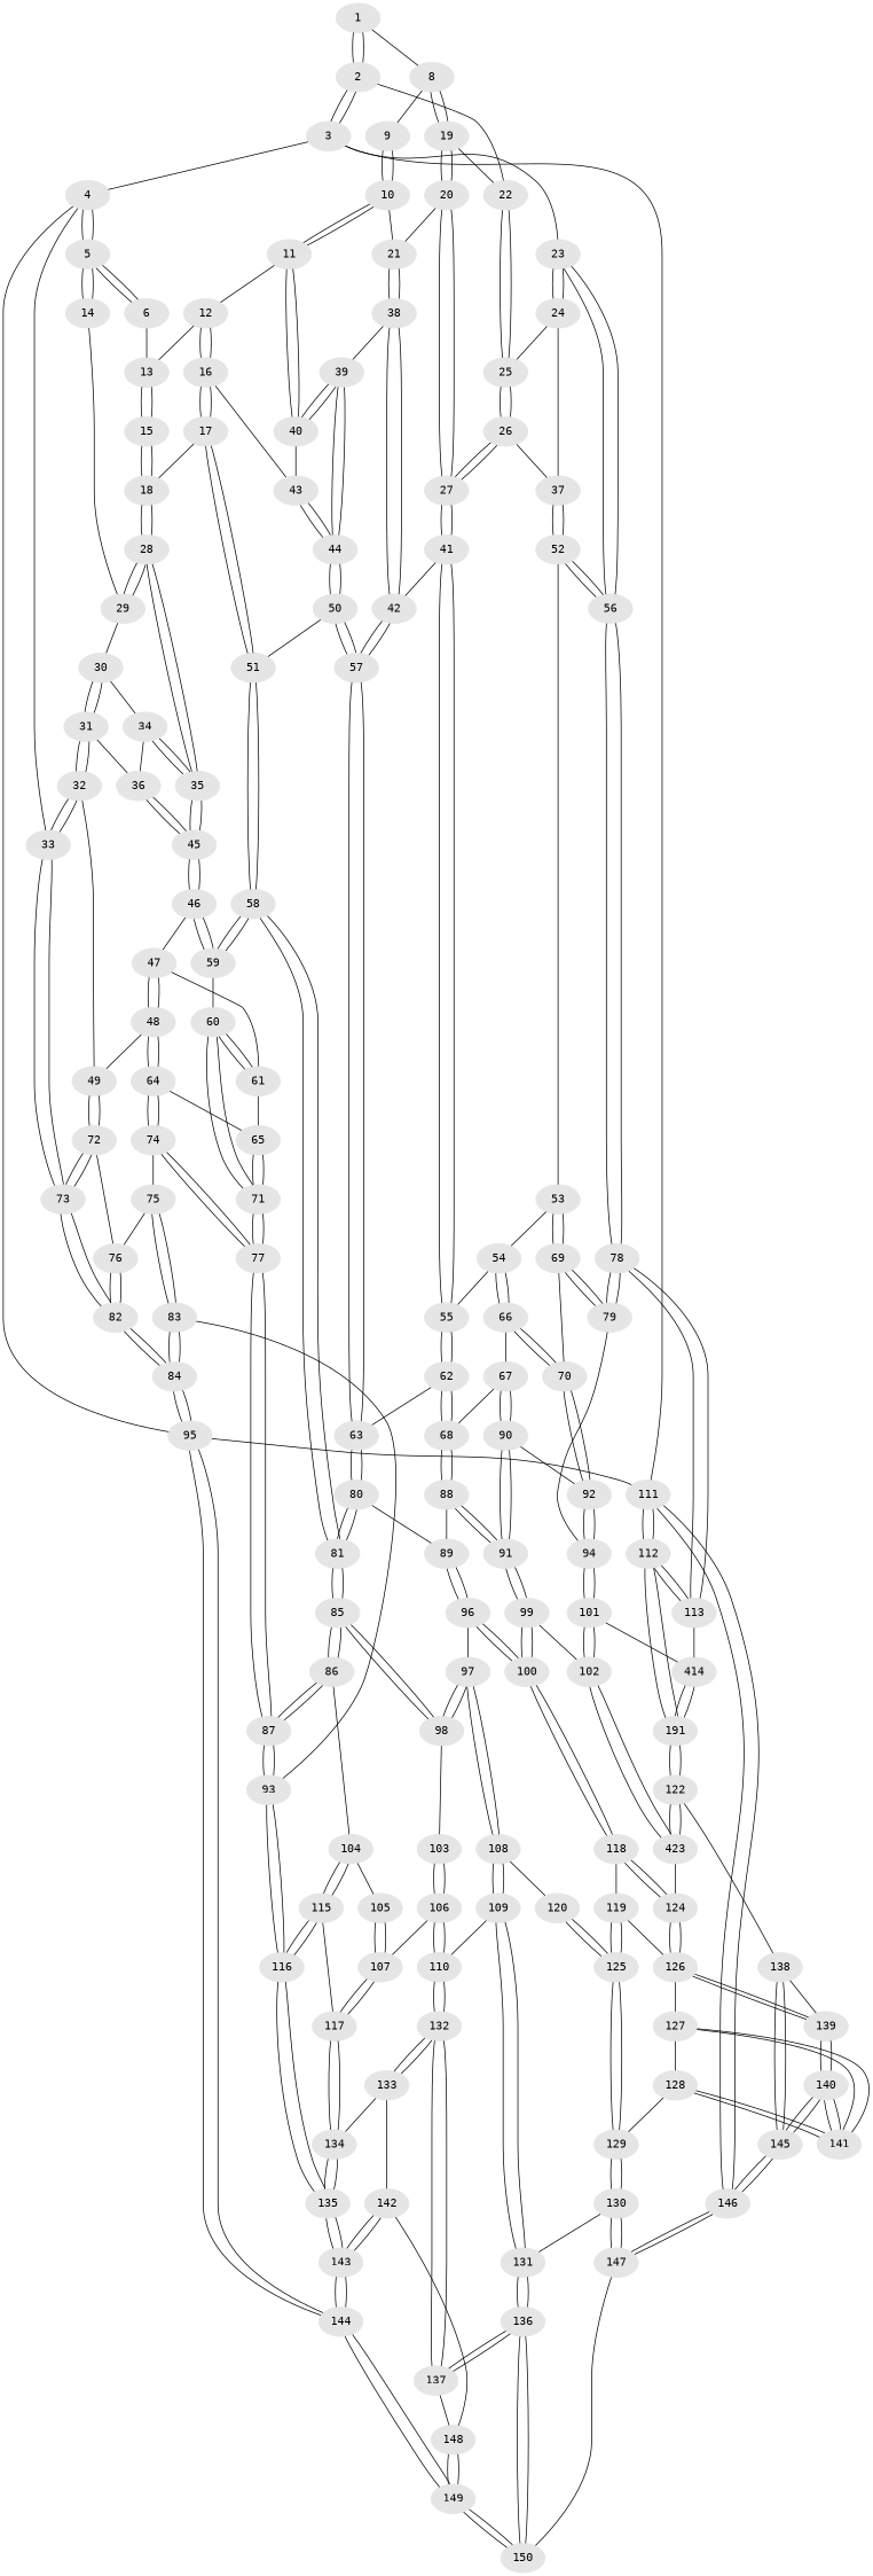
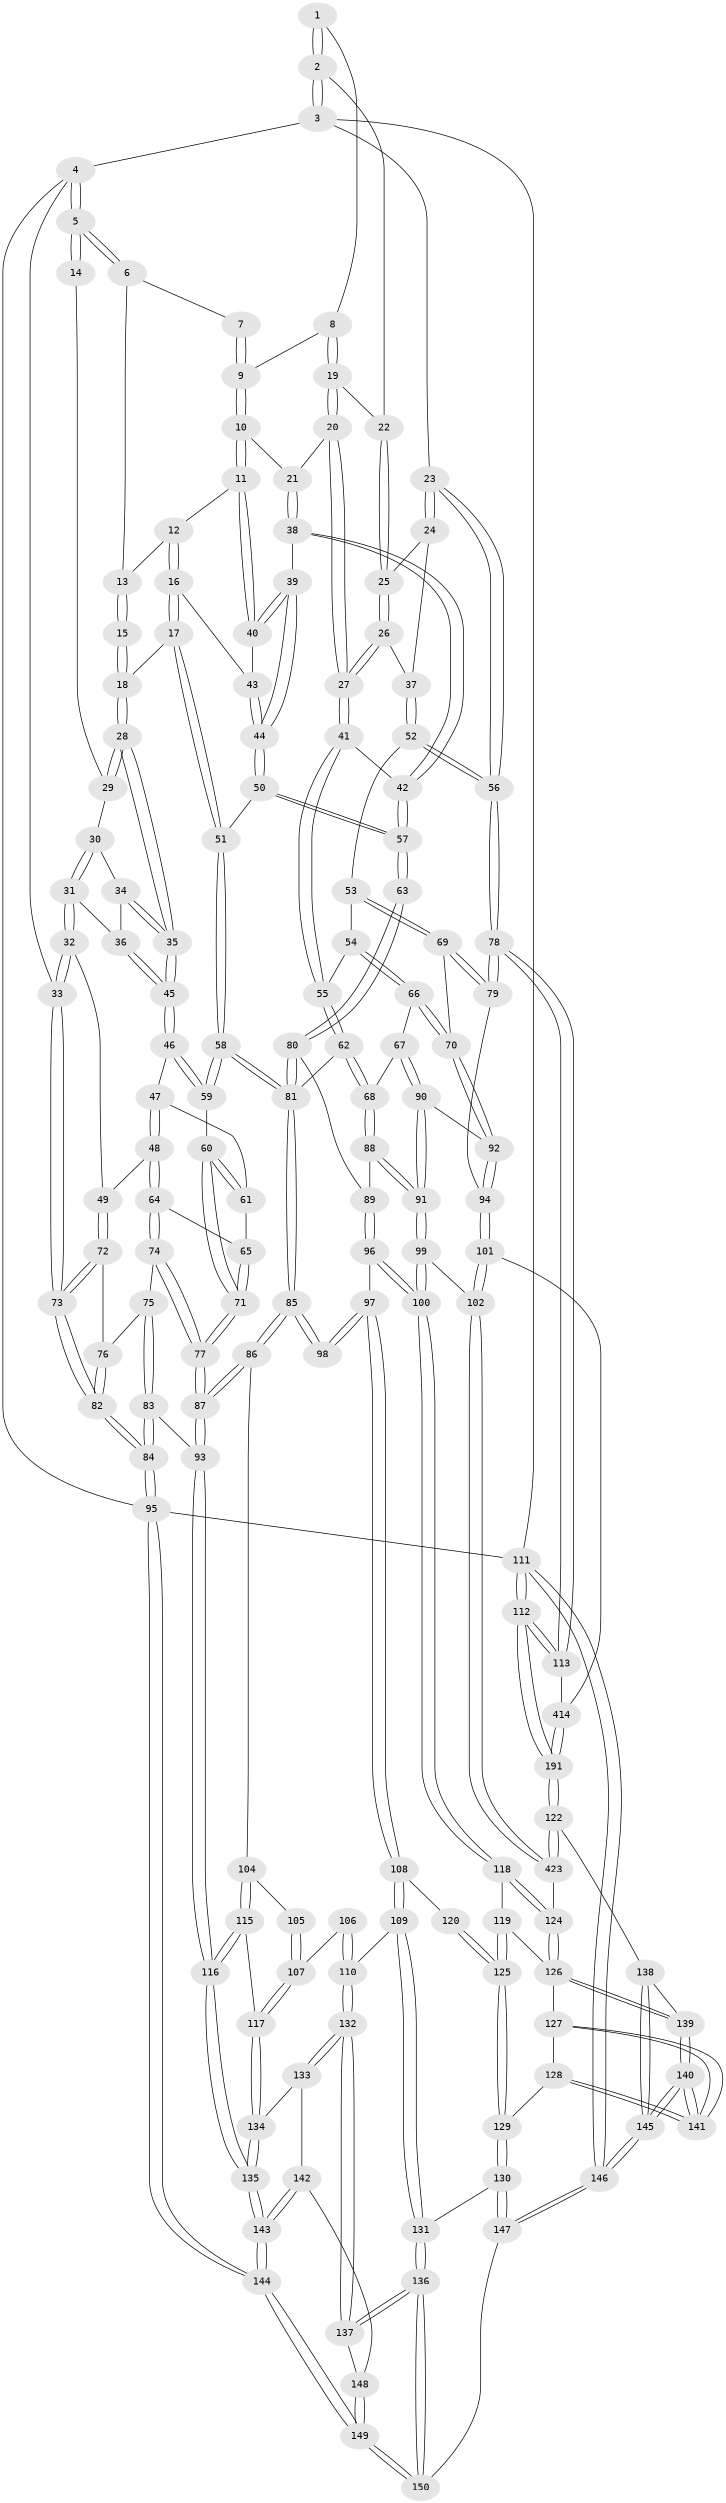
  graph {
    fontname="DejaVu Sans Mono"
    node [color=gray90 fontname="DejaVu Sans Mono" style=filled]
    edge [fontname="DejaVu Sans Mono"]
    1
    2
    8
    3
    22
    9
    19
    4
    23
    111
    25
    5
    33
    95
    24
    56
    112
    146
    6
    14
    73
    144
+   7
    13
    29
    15
    10
    20
    11
    21
    12
    40
    38
    16
    43
    17
    18
    30
    28
    51
    44
    58
    35
    27
    41
    39
    42
    26
    37
    78
    52
    55
    45
    31
    34
    32
    36
    49
    72
    82
    46
    53
    57
    50
    62
    63
    47
    59
    48
    61
    60
    64
    65
    74
    76
    81
    54
    69
    66
    70
    79
    67
    68
    113
    80
    85
    71
    77
    88
    89
    75
    90
    92
    91
    94
    87
    84
    83
    93
    n100 [label=414]
    101
    96
    86
    98
    116
    104
-   103
    105
    115
    99
    97
    100
    102
    135
    149
    108
    118
    109
    120
    106
    n121 [label=423]
    119
    124
    n124 [label=191]
    107
    110
    117
    132
    134
    131
    125
    136
    133
    137
    147
    122
    143
    126
    129
    138
    139
    145
    127
    130
    128
    141
    140
    150
    142
    148
    1 -- 2
    1 -- 2
    1 -- 8
    2 -- 3
    2 -- 3
    2 -- 22
    8 -- 9
    8 -- 19
    8 -- 19
    3 -- 4
    3 -- 23
    3 -- 111
    22 -- 25
    22 -- 25
    9 -- 10
    9 -- 10
    19 -- 22
    19 -- 20
    19 -- 20
    4 -- 5
    4 -- 5
    4 -- 33
    4 -- 95
    23 -- 24
    23 -- 24
    23 -- 56
    23 -- 56
    111 -- 112
    111 -- 112
    111 -- 146
    111 -- 146
    25 -- 26
    25 -- 26
    5 -- 6
    5 -- 6
    5 -- 14
    5 -- 14
    33 -- 73
    33 -- 73
    95 -- 111
    95 -- 144
    95 -- 144
    24 -- 25
    24 -- 37
    56 -- 78
    56 -- 78
    112 -- 113
    112 -- 113
    112 -- n124
    112 -- n124
    146 -- 147
    146 -- 147
+   6 -- 7
    6 -- 13
    14 -- 29
    73 -- 82
    73 -- 82
    144 -- 149
    144 -- 149
+   7 -- 9
+   7 -- 9
    13 -- 15
    13 -- 15
    29 -- 30
    15 -- 18
    15 -- 18
    10 -- 11
    10 -- 11
    10 -- 21
    20 -- 21
    20 -- 27
    20 -- 27
    11 -- 12
    11 -- 40
    11 -- 40
    21 -- 38
    21 -- 38
    12 -- 13
    12 -- 16
    12 -- 16
    40 -- 43
    38 -- 39
    38 -- 42
    38 -- 42
    16 -- 43
    16 -- 17
    16 -- 17
    43 -- 44
    43 -- 44
    17 -- 18
    17 -- 51
    17 -- 51
    18 -- 28
    18 -- 28
    30 -- 31
    30 -- 31
    30 -- 34
    28 -- 29
    28 -- 29
    28 -- 35
    28 -- 35
    51 -- 58
    51 -- 58
    44 -- 50
    44 -- 50
    58 -- 59
    58 -- 59
    58 -- 81
    58 -- 81
    35 -- 45
    35 -- 45
    27 -- 41
    27 -- 41
    41 -- 42
    41 -- 55
    41 -- 55
    39 -- 40
    39 -- 40
    39 -- 44
    39 -- 44
    42 -- 57
    42 -- 57
    26 -- 27
    26 -- 27
    26 -- 37
    37 -- 52
    37 -- 52
    78 -- 79
    78 -- 79
    78 -- 113
    78 -- 113
    52 -- 56
    52 -- 56
    52 -- 53
    55 -- 62
    55 -- 62
    45 -- 46
    45 -- 46
    31 -- 32
    31 -- 32
    31 -- 36
    34 -- 35
    34 -- 35
    34 -- 36
    32 -- 33
    32 -- 33
    32 -- 49
    36 -- 45
    36 -- 45
    49 -- 72
    49 -- 72
    72 -- 73
    72 -- 73
    72 -- 76
    82 -- 84
    82 -- 84
    46 -- 47
    46 -- 59
    46 -- 59
    53 -- 54
    53 -- 69
    53 -- 69
    57 -- 63
    57 -- 63
    50 -- 51
    50 -- 57
    50 -- 57
-   62 -- 63
+   62 -- 81
    62 -- 68
    62 -- 68
    63 -- 80
    63 -- 80
    47 -- 48
    47 -- 48
    47 -- 61
    59 -- 60
    48 -- 49
    48 -- 64
    48 -- 64
    61 -- 65
    60 -- 61
    60 -- 61
    60 -- 71
    60 -- 71
    64 -- 65
    64 -- 74
    64 -- 74
    65 -- 71
    65 -- 71
    74 -- 77
    74 -- 77
    74 -- 75
    76 -- 82
    76 -- 82
    81 -- 85
    81 -- 85
    54 -- 55
    54 -- 66
    54 -- 66
    69 -- 70
    69 -- 79
    69 -- 79
    66 -- 70
    66 -- 70
    66 -- 67
    70 -- 92
    70 -- 92
    79 -- 94
    67 -- 68
    67 -- 90
    67 -- 90
    68 -- 88
    68 -- 88
    113 -- n100
    80 -- 81
    80 -- 81
    80 -- 89
    85 -- 86
    85 -- 86
    85 -- 98
    85 -- 98
    71 -- 77
    71 -- 77
    77 -- 87
    77 -- 87
    88 -- 89
    88 -- 91
    88 -- 91
    89 -- 96
    89 -- 96
    75 -- 76
    75 -- 83
    75 -- 83
    90 -- 92
    90 -- 91
    90 -- 91
    92 -- 94
    92 -- 94
    91 -- 99
    91 -- 99
    94 -- 101
    94 -- 101
    87 -- 93
    87 -- 93
    84 -- 95
    84 -- 95
    83 -- 84
    83 -- 84
    83 -- 93
    93 -- 116
    93 -- 116
    n100 -- n124
    n100 -- n124
    101 -- n100
    101 -- 102
    101 -- 102
    96 -- 97
    96 -- 100
    96 -- 100
    86 -- 87
    86 -- 87
    86 -- 104
-   98 -- 103
    116 -- 135
    116 -- 135
    104 -- 105
    104 -- 115
    104 -- 115
-   103 -- 106
-   103 -- 106
    105 -- 107
    105 -- 107
    115 -- 116
    115 -- 116
    115 -- 117
    99 -- 100
    99 -- 100
    99 -- 102
    97 -- 98
    97 -- 98
    97 -- 108
    97 -- 108
    100 -- 118
    100 -- 118
    102 -- n121
    102 -- n121
    135 -- 143
    135 -- 143
    149 -- 150
    149 -- 150
    108 -- 109
    108 -- 109
    108 -- 120
    118 -- 119
    118 -- 124
    118 -- 124
    109 -- 110
    109 -- 131
    109 -- 131
    120 -- 125
    120 -- 125
    106 -- 107
    106 -- 110
    106 -- 110
    n121 -- 124
    119 -- 125
    119 -- 125
    119 -- 126
    124 -- 126
    124 -- 126
    n124 -- 122
    n124 -- 122
    107 -- 117
    107 -- 117
    110 -- 132
    110 -- 132
    117 -- 134
    117 -- 134
    132 -- 133
    132 -- 133
    132 -- 137
    132 -- 137
    134 -- 135
    134 -- 135
    131 -- 136
    131 -- 136
    125 -- 129
    125 -- 129
    136 -- 137
    136 -- 137
    136 -- 150
    136 -- 150
    133 -- 134
    133 -- 142
    137 -- 148
    147 -- 150
    122 -- n121
    122 -- n121
    122 -- 138
    143 -- 144
    143 -- 144
    126 -- 139
    126 -- 139
    126 -- 127
    129 -- 130
    129 -- 130
    138 -- 139
    138 -- 145
    138 -- 145
    139 -- 140
    139 -- 140
    145 -- 146
    145 -- 146
    127 -- 128
    127 -- 141
    127 -- 141
    130 -- 131
    130 -- 147
    130 -- 147
    128 -- 129
    128 -- 141
    128 -- 141
    140 -- 145
    140 -- 145
    140 -- 141
    140 -- 141
    142 -- 143
    142 -- 143
    142 -- 148
    148 -- 149
    148 -- 149
  }
